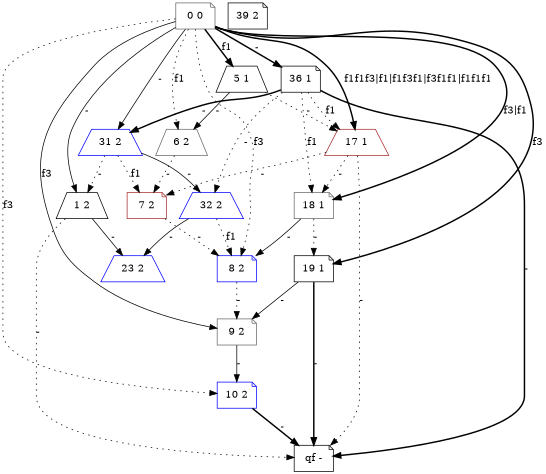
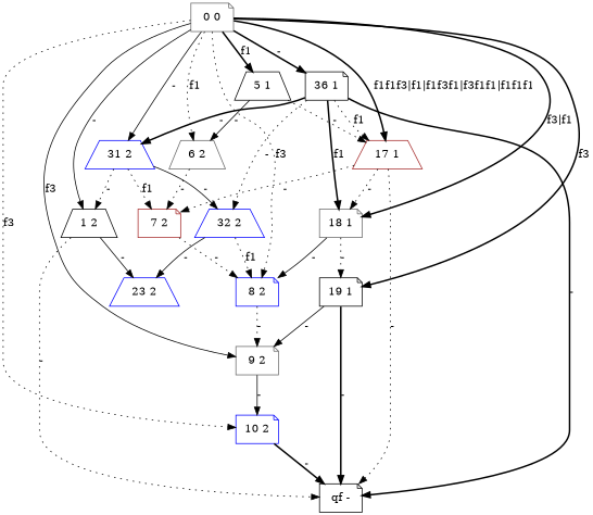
  digraph {
    node [color=black shape=note]
    edge [style=dotted]
    "1 2" [shape=trapezium]
    "23 2" [color=blue shape=trapezium]
    "qf -"
    "10 2" [color=blue]
    "6 2" [color=gray40 shape=trapezium]
    "7 2" [color=brown]
    "8 2" [color=blue]
    "9 2" [color=gray40]
    "31 2" [color=blue shape=trapezium]
    "32 2" [color=blue shape=trapezium]
    "5 1" [shape=trapezium]
    "17 1" [color=brown shape=trapezium]
    "18 1" [color=gray40]
    "19 1"
    "36 1"
-   "39 2"
    "0 0" [color=gray40]
    "1 2" -> "23 2" [label="-" style=solid]
    "1 2" -> "qf -" [label="-"]
    "10 2" -> "qf -" [label="-" style=bold]
    "6 2" -> "7 2" [label="-"]
    "7 2" -> "8 2" [label="-"]
    "8 2" -> "9 2" [label="-"]
    "9 2" -> "10 2" [label="-" style=solid]
    "31 2" -> "1 2" [label="-"]
    "31 2" -> "7 2" [label=f1]
    "31 2" -> "32 2" [label="-" style=solid]
    "32 2" -> "23 2" [label="-" style=solid]
    "32 2" -> "8 2" [label=f1]
    "5 1" -> "6 2" [label="-" style=solid]
    "5 1" -> "17 1" [label="-"]
    "17 1" -> "qf -" [label="-"]
    "17 1" -> "7 2" [label="-"]
    "17 1" -> "18 1" [label="-"]
    "18 1" -> "8 2" [label="-" style=solid]
    "18 1" -> "19 1" [label="-"]
    "19 1" -> "qf -" [label="-" style=bold]
    "19 1" -> "9 2" [label="-" style=solid]
    "36 1" -> "qf -" [label="-" style=bold]
    "36 1" -> "31 2" [label="-" style=bold]
    "36 1" -> "32 2" [label="-"]
    "36 1" -> "17 1" [label=f1]
-   "36 1" -> "18 1" [label=f1]
+   "36 1" -> "18 1" [label=f1 style=bold]
    "0 0" -> "1 2" [label="-" style=solid]
    "0 0" -> "10 2" [label=f3]
    "0 0" -> "6 2" [label=f1]
    "0 0" -> "8 2" [label=f3]
    "0 0" -> "9 2" [label=f3 style=solid]
    "0 0" -> "31 2" [label="-" style=solid]
    "0 0" -> "5 1" [label=f1 style=bold]
    "0 0" -> "17 1" [label="f1f1f3|f1|f1f3f1|f3f1f1|f1f1f1" style=bold]
    "0 0" -> "18 1" [label="f3|f1" style=bold]
    "0 0" -> "19 1" [label=f3 style=bold]
    "0 0" -> "36 1" [label="-" style=bold]
  }
